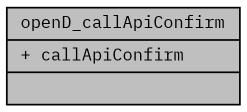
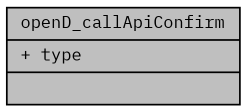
  digraph {
    fontname="IBM Plex Mono"
-   n1 [color=black fillcolor=grey75 fontcolor=black fontname="IBM Plex Mono" fontsize=10 height=0.2 label="{openD_callApiConfirm\n|+ callApiConfirm\l|}" shape=record style=filled width=0.4]
+   n1 [color=black fillcolor=grey75 fontcolor=black fontname="IBM Plex Mono" fontsize=10 height=0.2 label="{openD_callApiConfirm\n|+ type\l|}" shape=record style=filled width=0.4]
  }
